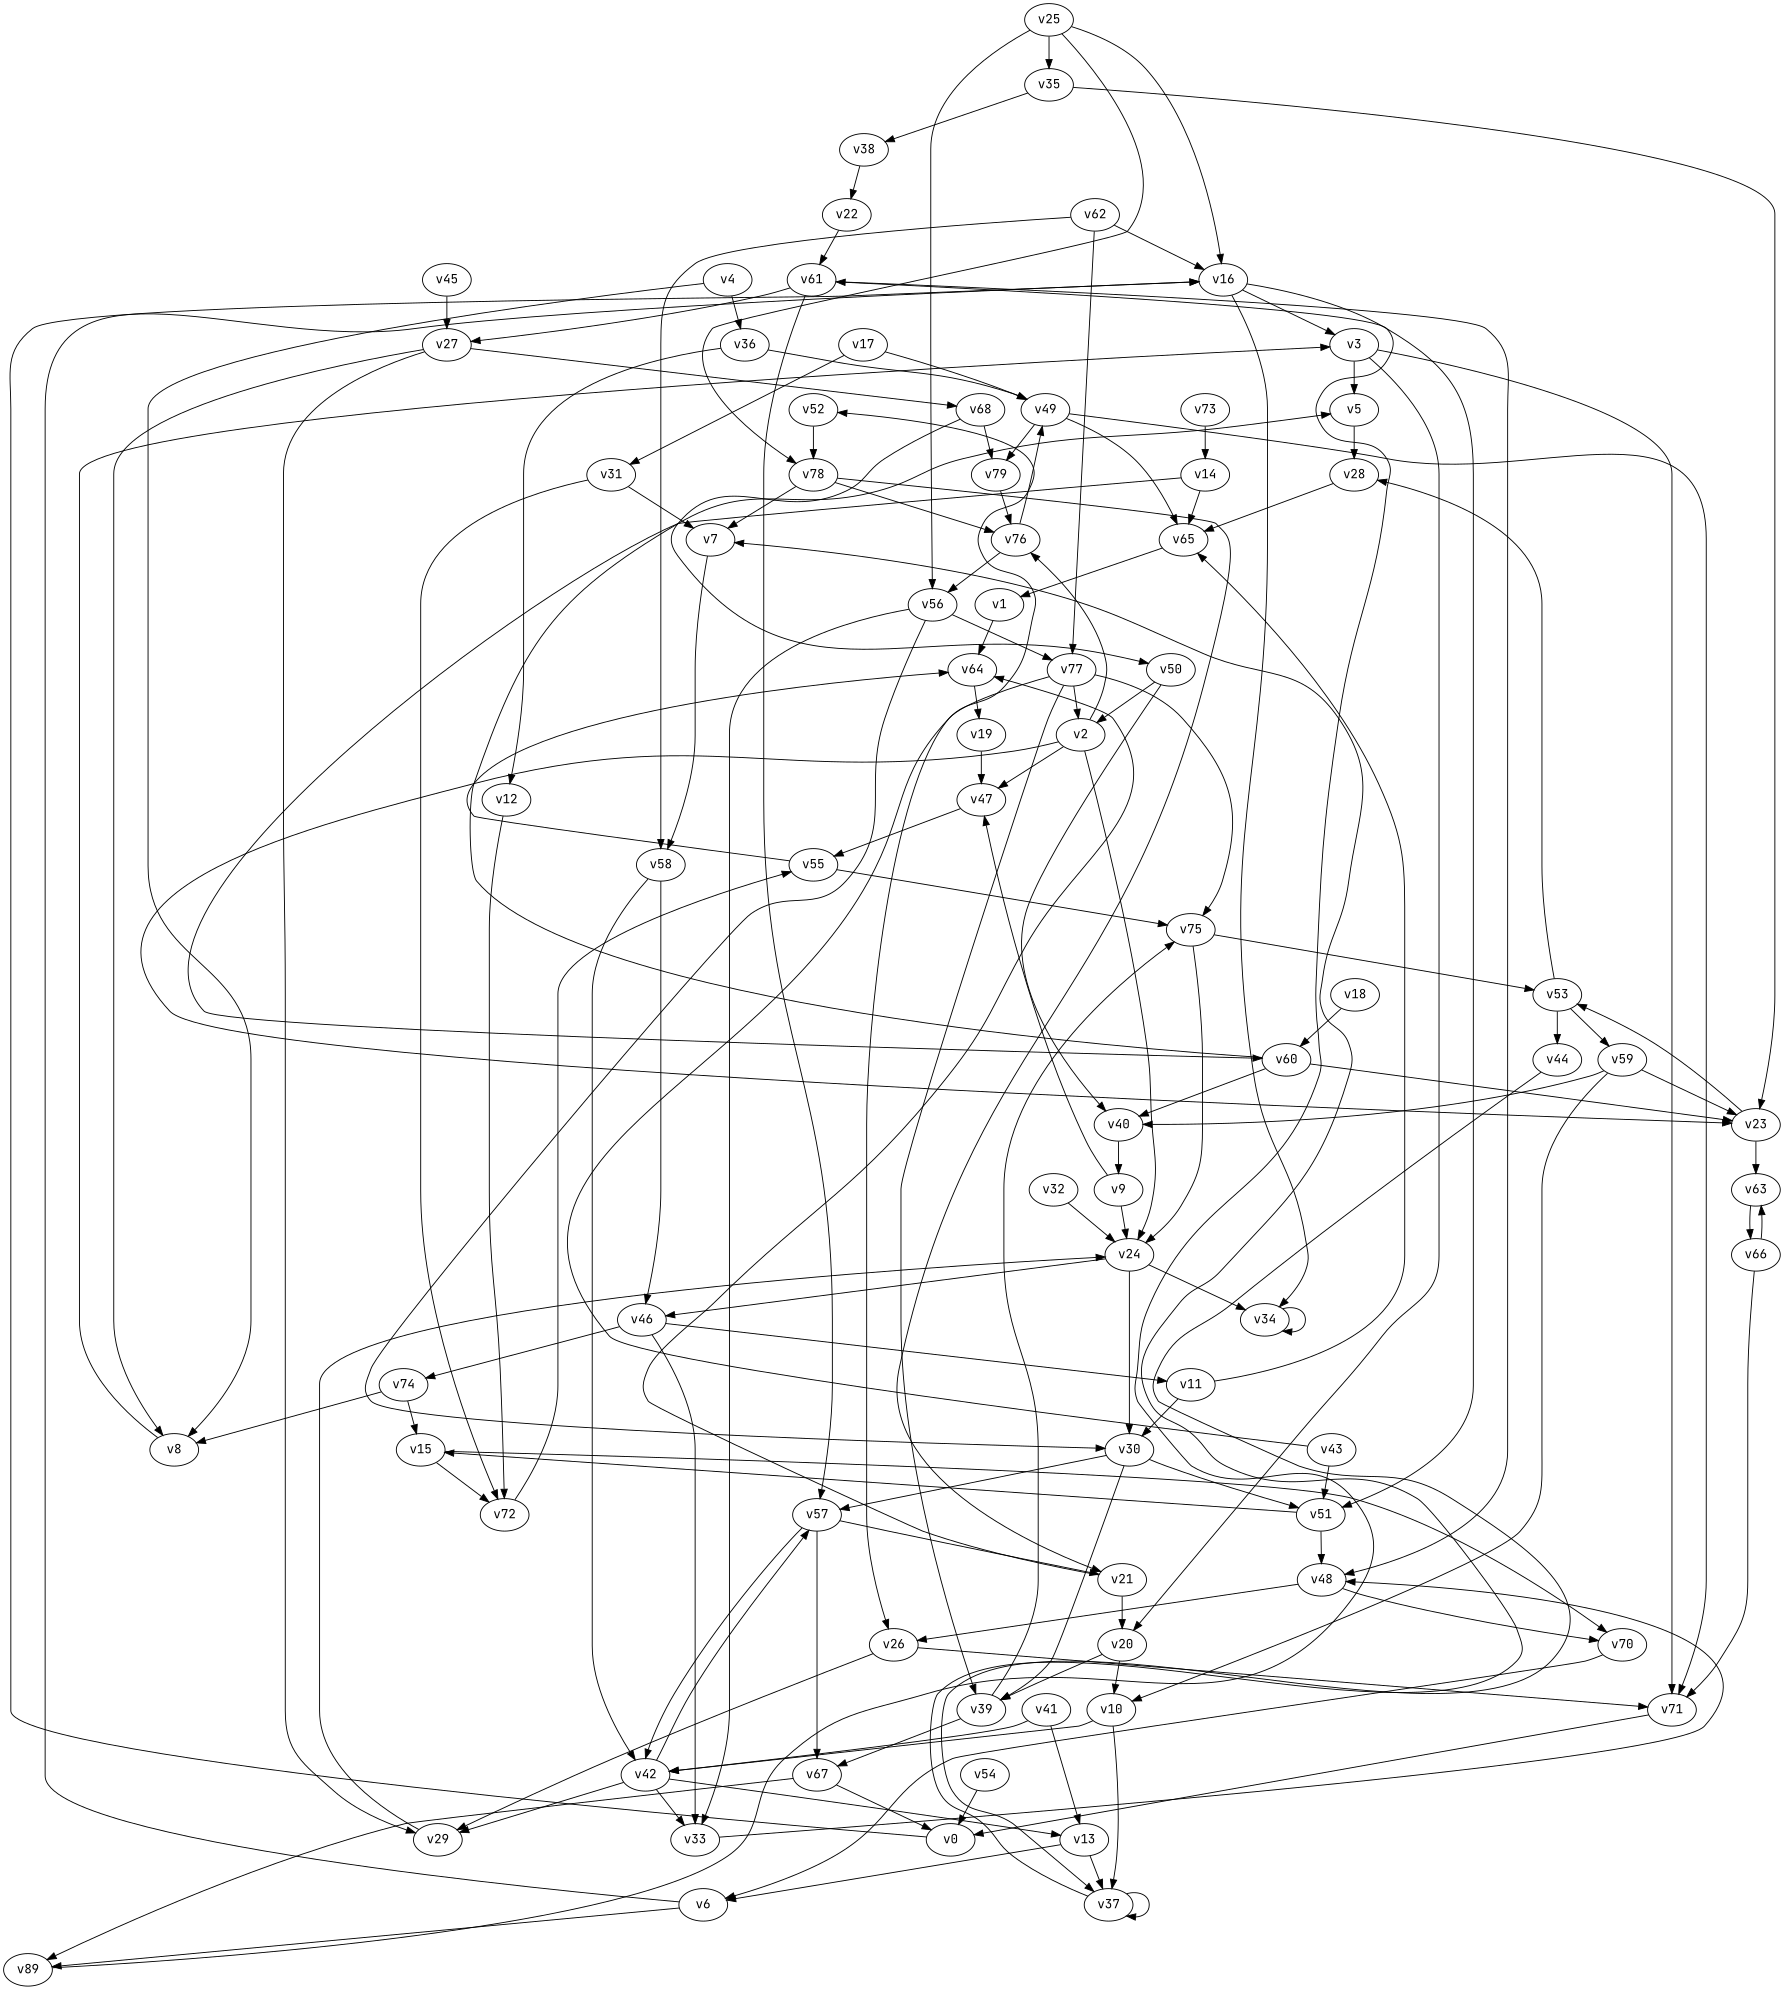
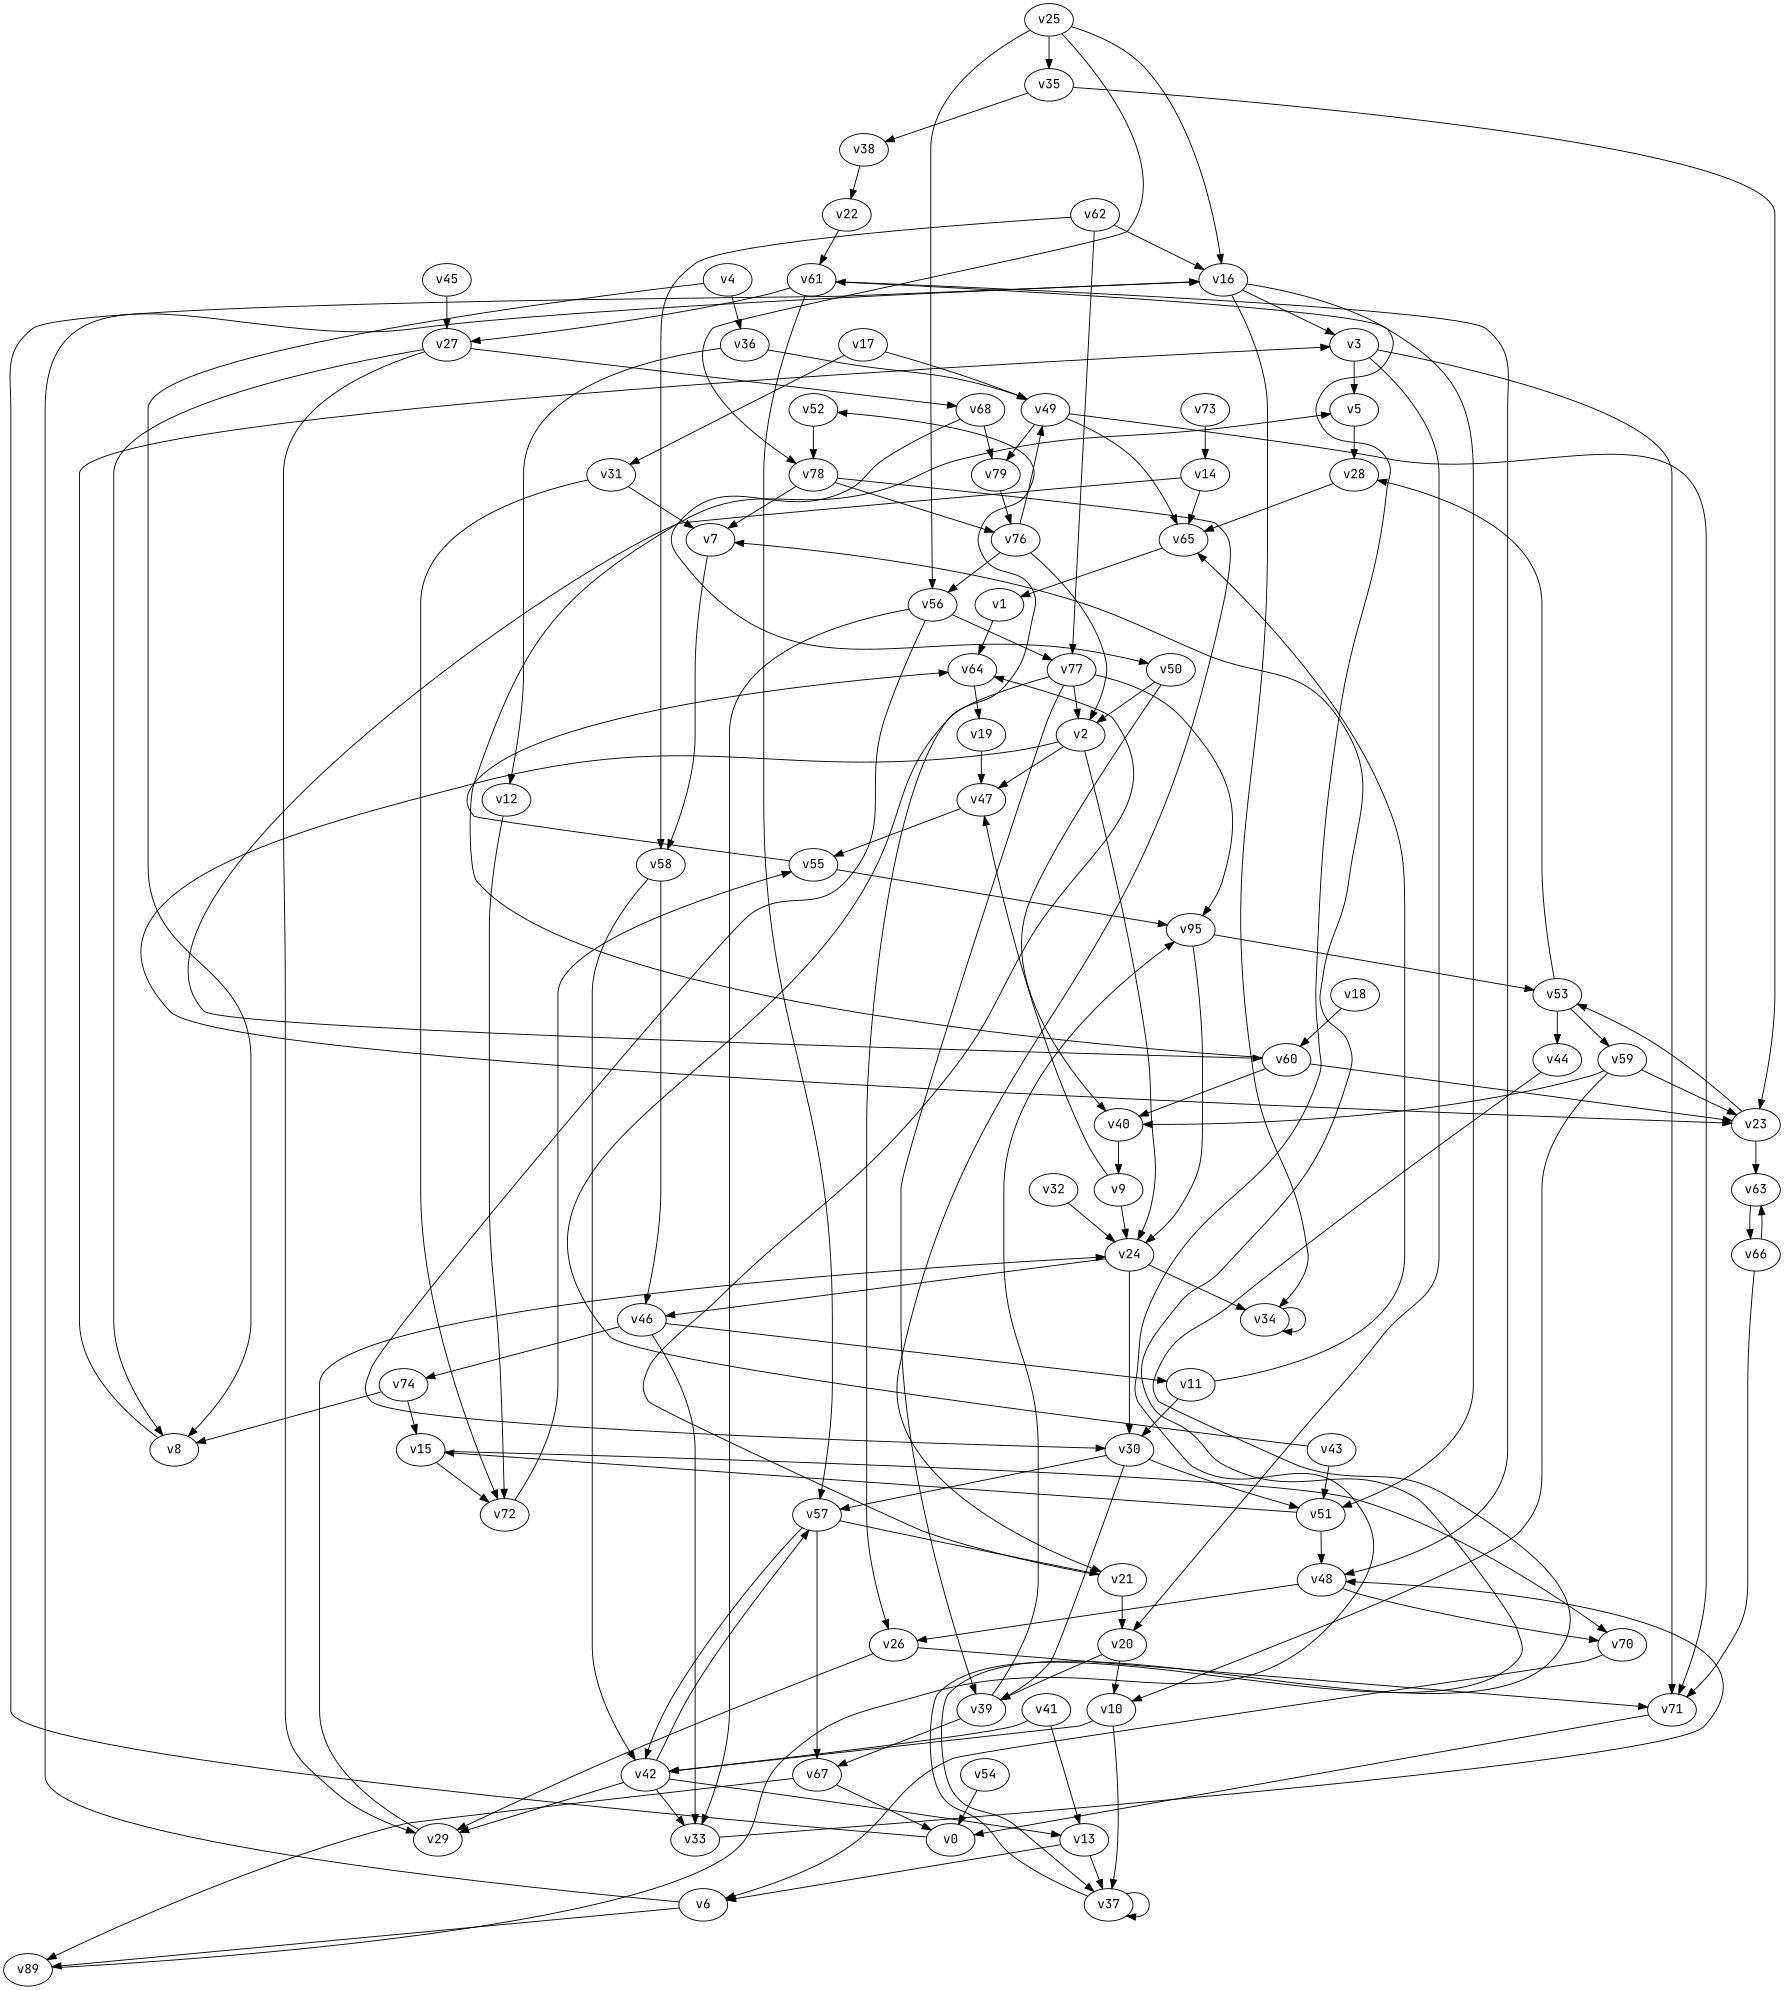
  digraph {
    fontname="JetBrains Mono"
    node [fontname="JetBrains Mono" player=0]
    edge [fontname="JetBrains Mono"]
    v16 [player=1]
    v0
    v3 [player=1]
    v34
    v51 [player=1]
    v64 [player=1]
    v1
    v19 [player=1]
    v23 [player=1]
    v2
    v24 [player=1]
    v47
    v76
    v53
    v63 [player=1]
    v30 [player=1]
    v46
    v55 [player=1]
    v49
    v56
    v5 [player=1]
    v20
    v71
    v28 [player=1]
    v10 [player=1]
    v39 [player=1]
    v4
    v8
    v36
    v12
    v65 [player=1]
    v6 [player=1]
    n33 [label=v89]
    v61
    v7 [player=1]
    v58
    v42
    v9
    v37 [player=1]
    v13 [player=1]
    v29
    v57
    v33
    v11 [player=1]
    v72 [player=1]
    v14
    v60 [player=1]
    v40
    v15 [player=1]
    v70
    v48 [player=1]
    v17
    v31
    v79 [player=1]
    v18
    v67
-   v75
+   v75 [label=v95]
    v21
    v22
    v27
    v44
    v59 [player=1]
    v66
    v74 [player=1]
    v25
    v35 [player=1]
    v78
    v38 [player=1]
    v77
    v26
    v68 [player=1]
    v50 [player=1]
    v32
    v41 [player=1]
    v43 [player=1]
    v52
    v45
    v54 [player=1]
    v62
    v73 [player=1]
    v16 -> v3
    v16 -> v34
    v16 -> v51
    v0 -> v16 [constraint="t < 9"]
    v3 -> v5
    v3 -> v20
    v3 -> v71
    v34 -> v34
    v51 -> v15 [constraint="t < 6"]
    v51 -> v48
    v64 -> v19
    v1 -> v64
    v19 -> v47
    v23 -> v53
    v23 -> v63
    v2 -> v23 [constraint="t < 13"]
    v2 -> v24
    v2 -> v47
-   v2 -> v76
+   v76 -> v2
    v24 -> v34
    v24 -> v30
    v24 -> v46
    v47 -> v55
    v76 -> v49
    v76 -> v56
    v53 -> v28
    v53 -> v44
    v53 -> v59
    v63 -> v66
    v30 -> v51
    v30 -> v39
    v30 -> v57
    v46 -> v33
    v46 -> v11
    v46 -> v74
    v55 -> v64 [constraint="t >= 1"]
    v55 -> v75
    v49 -> v71
    v49 -> v65
    v49 -> v79
    v56 -> v30 [constraint="t < 5"]
    v56 -> v33
    v56 -> v77
    v5 -> v28
    v20 -> v10
    v20 -> v39
    v71 -> v0
    v28 -> v65
    v10 -> v42
    v10 -> v37
    v39 -> v67
    v39 -> v75
    v4 -> v8
    v4 -> v36
    v8 -> v3
    v36 -> v49
    v36 -> v12
    v12 -> v72
    v65 -> v1
    v6 -> v16
    v6 -> n33
    n33 -> v61 [constraint="t mod 4 == 0"]
    v61 -> v57
    v61 -> v48
    v61 -> v27
    v7 -> v58
    v58 -> v46
    v58 -> v42
    v42 -> v13
    v42 -> v29
    v42 -> v57
    v42 -> v33
    v9 -> v24
    v9 -> v47
    v37 -> v7 [constraint="t < 13"]
    v37 -> v37
    v13 -> v6
    v13 -> v37
    v29 -> v24
    v57 -> v42
    v57 -> v67
    v57 -> v21
    v33 -> v48 [constraint="t >= 3"]
    v11 -> v30
    v11 -> v65
    v72 -> v55
    v14 -> v65
    v14 -> v60 [constraint="t mod 5 == 4"]
    v60 -> v23
    v60 -> v5 [constraint="t < 10"]
    v60 -> v40
    v40 -> v9
    v15 -> v72
    v15 -> v70 [constraint="t >= 4"]
    v70 -> v6
    v48 -> v70
    v48 -> v26
    v17 -> v49
    v17 -> v31
    v31 -> v7
    v31 -> v72
    v79 -> v76
    v18 -> v60
    v67 -> v0
    v67 -> n33
    v75 -> v24
    v75 -> v53
    v21 -> v64 [constraint="t >= 3"]
    v21 -> v20
    v22 -> v61
    v27 -> v8
    v27 -> v29
    v27 -> v68
    v44 -> v37 [constraint="t mod 2 == 1"]
    v59 -> v23
    v59 -> v10
    v59 -> v40
    v66 -> v63
    v66 -> v71
    v74 -> v8
    v74 -> v15
    v25 -> v16
    v25 -> v56
    v25 -> v35
    v25 -> v78 [constraint="t < 13"]
    v35 -> v23
    v35 -> v38
    v78 -> v76
    v78 -> v7
    v78 -> v21 [constraint="t mod 4 == 3"]
    v38 -> v22
    v77 -> v2
    v77 -> v39
    v77 -> v75
    v77 -> v26
    v26 -> v71
    v26 -> v29
    v68 -> v79
    v68 -> v50 [constraint="t < 10"]
    v50 -> v2
    v50 -> v40
    v32 -> v24
    v41 -> v42
    v41 -> v13
    v43 -> v51
    v43 -> v52 [constraint="t >= 5"]
    v52 -> v78
    v45 -> v27
    v54 -> v0
    v62 -> v16
    v62 -> v58
    v62 -> v77
    v73 -> v14
  }
